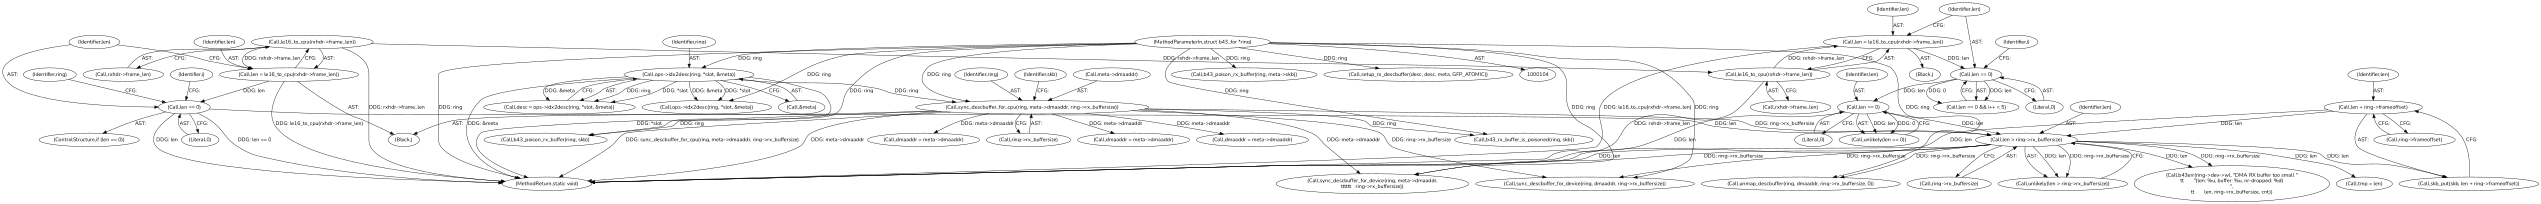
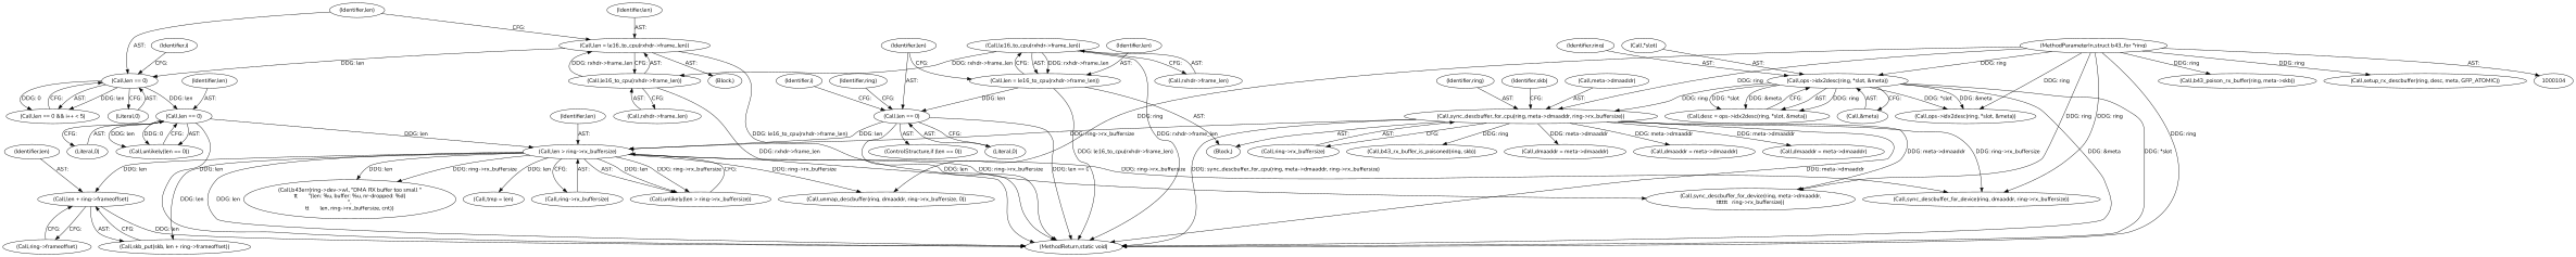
  digraph {
    fontname=Nunito
    node [fontname=Nunito]
    edge [fontname=Nunito]
    n1 [label="(Call,len + ring->frameoffset)"]
    n2 [label="(Call,ring->frameoffset)"]
    n3 [label="(Call,skb_put(skb, len + ring->frameoffset))"]
    n4 [label="(MethodReturn,static void)"]
    n5 [label="(Call,len > ring->rx_buffersize)"]
    n6 [label="(Call,sync_descbuffer_for_device(ring, meta->dmaaddr,\n\t\t\t\t\t\t   ring->rx_buffersize))"]
    n7 [label="(Call,b43err(ring->dev->wl, \"DMA RX buffer too small \"\n\t\t       \"(len: %u, buffer: %u, nr-dropped: %d)\n\",\n\t\t       len, ring->rx_buffersize, cnt))"]
    n8 [label="(Call,tmp = len)"]
    n9 [label="(Call,unmap_descbuffer(ring, dmaaddr, ring->rx_buffersize, 0))"]
    n10 [label="(Call,sync_descbuffer_for_device(ring, dmaaddr, ring->rx_buffersize))"]
    n11 [label="(Call,ring->rx_buffersize)"]
    n12 [label="(Call,unlikely(len > ring->rx_buffersize))"]
    n13 [label="(Call,len == 0)"]
    n14 [label="(Call,unlikely(len == 0))"]
    n15 [label="(Literal,0)"]
    n16 [label="(Call,len == 0)"]
    n17 [label="(Call,len == 0 && i++ < 5)"]
    n18 [label="(Literal,0)"]
    n19 [label="(Call,len = le16_to_cpu(rxhdr->frame_len))"]
    n20 [label="(Call,le16_to_cpu(rxhdr->frame_len))"]
    n21 [label="(Block,)"]
    n22 [label="(Call,rxhdr->frame_len)"]
    n23 [label="(Call,le16_to_cpu(rxhdr->frame_len))"]
    n24 [label="(Call,len = le16_to_cpu(rxhdr->frame_len))"]
    n25 [label="(Call,rxhdr->frame_len)"]
    n26 [label="(Call,len == 0)"]
    n27 [label="(Block,)"]
    n28 [label="(ControlStructure,if (len == 0))"]
    n29 [label="(Literal,0)"]
    n30 [label="(Call,sync_descbuffer_for_cpu(ring, meta->dmaaddr, ring->rx_buffersize))"]
    n31 [label="(Call,ring->rx_buffersize)"]
    n32 [label="(Call,b43_rx_buffer_is_poisoned(ring, skb))"]
    n33 [label="(Call,dmaaddr = meta->dmaaddr)"]
    n34 [label="(Call,dmaaddr = meta->dmaaddr)"]
-   n35 [label="(Call,b43_poison_rx_buffer(ring, skb))"]
    n36 [label="(Call,dmaaddr = meta->dmaaddr)"]
    n37 [label="(Call,ops->idx2desc(ring, *slot, &meta))"]
    n38 [label="(Call,ops->idx2desc(ring, *slot, &meta))"]
    n39 [label="(Call,&meta)"]
    n40 [label="(Call,desc = ops->idx2desc(ring, *slot, &meta))"]
    n41 [label="(MethodParameterIn,struct b43_for *ring)"]
    n42 [label="(Call,b43_poison_rx_buffer(ring, meta->skb))"]
-   n43 [label="(Call,setup_rx_descbuffer(desc, desc, meta, GFP_ATOMIC))"]
+   n43 [label="(Call,setup_rx_descbuffer(ring, desc, meta, GFP_ATOMIC))"]
    1000104
    n45 [label="(Identifier,len)"]
    n46 [label="(Identifier,len)"]
    n47 [label="(Identifier,i)"]
    n48 [label="(Identifier,skb)"]
    n49 [label="(Identifier,len)"]
    n50 [label="(Identifier,len)"]
    n51 [label="(Identifier,len)"]
    n52 [label="(Identifier,len)"]
    n53 [label="(Identifier,ring)"]
    n54 [label="(Call,meta->dmaaddr)"]
    n55 [label="(Identifier,ring)"]
+   n56 [label="(Call,*slot)"]
    n57 [label="(Identifier,len)"]
    n58 [label="(Identifier,ring)"]
    n59 [label="(Identifier,i)"]
    n1 -> n2 [label="CFG: "]
    n1 -> n3 [label="AST: "]
    n1 -> n4 [label="DDG: len"]
    n2 -> n1 [label="CFG: "]
    n3 -> n1 [label="CFG: "]
-   n1 -> n5 [label="DDG: len"]
+   n5 -> n1 [label="DDG: len"]
    n5 -> n3 [label="DDG: len"]
    n5 -> n4 [label="DDG: len"]
    n5 -> n6 [label="DDG: ring->rx_buffersize"]
    n5 -> n7 [label="DDG: len"]
    n5 -> n7 [label="DDG: ring->rx_buffersize"]
    n5 -> n8 [label="DDG: len"]
    n5 -> n9 [label="DDG: ring->rx_buffersize"]
    n5 -> n10 [label="DDG: ring->rx_buffersize"]
    n5 -> n11 [label="CFG: "]
    n5 -> n12 [label="AST: "]
    n5 -> n12 [label="DDG: len"]
    n5 -> n12 [label="DDG: ring->rx_buffersize"]
    n11 -> n5 [label="AST: "]
    n12 -> n5 [label="CFG: "]
    n13 -> n4 [label="DDG: len"]
    n13 -> n5 [label="DDG: len"]
    n13 -> n14 [label="AST: "]
    n13 -> n14 [label="DDG: len"]
    n13 -> n14 [label="DDG: 0"]
    n13 -> n15 [label="CFG: "]
    n14 -> n13 [label="CFG: "]
    n15 -> n13 [label="AST: "]
    n16 -> n13 [label="DDG: len"]
    n16 -> n17 [label="AST: "]
    n16 -> n17 [label="DDG: len"]
    n16 -> n17 [label="DDG: 0"]
    n16 -> n18 [label="CFG: "]
    n17 -> n16 [label="CFG: "]
    n18 -> n16 [label="AST: "]
    n19 -> n4 [label="DDG: le16_to_cpu(rxhdr->frame_len)"]
    n19 -> n16 [label="DDG: len"]
    n19 -> n20 [label="CFG: "]
    n19 -> n21 [label="AST: "]
    n20 -> n4 [label="DDG: rxhdr->frame_len"]
    n20 -> n19 [label="AST: "]
    n20 -> n19 [label="DDG: rxhdr->frame_len"]
    n20 -> n22 [label="CFG: "]
    n22 -> n20 [label="AST: "]
    n23 -> n4 [label="DDG: rxhdr->frame_len"]
    n23 -> n20 [label="DDG: rxhdr->frame_len"]
    n23 -> n24 [label="AST: "]
    n23 -> n24 [label="DDG: rxhdr->frame_len"]
    n23 -> n25 [label="CFG: "]
    n24 -> n4 [label="DDG: le16_to_cpu(rxhdr->frame_len)"]
    n24 -> n23 [label="CFG: "]
    n24 -> n26 [label="DDG: len"]
    n24 -> n27 [label="AST: "]
    n25 -> n23 [label="AST: "]
    n26 -> n4 [label="DDG: len"]
    n26 -> n4 [label="DDG: len == 0"]
    n26 -> n5 [label="DDG: len"]
    n26 -> n28 [label="AST: "]
    n26 -> n29 [label="CFG: "]
    n29 -> n26 [label="AST: "]
    n30 -> n4 [label="DDG: sync_descbuffer_for_cpu(ring, meta->dmaaddr, ring->rx_buffersize)"]
    n30 -> n4 [label="DDG: meta->dmaaddr"]
    n30 -> n5 [label="DDG: ring->rx_buffersize"]
    n30 -> n6 [label="DDG: meta->dmaaddr"]
    n30 -> n10 [label="DDG: ring->rx_buffersize"]
    n30 -> n27 [label="AST: "]
    n30 -> n31 [label="CFG: "]
    n30 -> n32 [label="DDG: ring"]
    n30 -> n33 [label="DDG: meta->dmaaddr"]
    n30 -> n34 [label="DDG: meta->dmaaddr"]
-   n30 -> n35 [label="DDG: ring"]
    n30 -> n36 [label="DDG: meta->dmaaddr"]
    n31 -> n30 [label="AST: "]
    n37 -> n4 [label="DDG: *slot"]
    n37 -> n4 [label="DDG: &meta"]
    n37 -> n30 [label="DDG: ring"]
    n37 -> n38 [label="DDG: *slot"]
    n37 -> n38 [label="DDG: &meta"]
    n37 -> n39 [label="CFG: "]
    n37 -> n40 [label="AST: "]
    n37 -> n40 [label="DDG: ring"]
    n37 -> n40 [label="DDG: *slot"]
    n37 -> n40 [label="DDG: &meta"]
    n39 -> n37 [label="AST: "]
    n40 -> n37 [label="CFG: "]
    n41 -> n4 [label="DDG: ring"]
    n41 -> n6 [label="DDG: ring"]
    n41 -> n9 [label="DDG: ring"]
    n41 -> n10 [label="DDG: ring"]
    n41 -> n30 [label="DDG: ring"]
-   n41 -> n32 [label="DDG: ring"]
-   n41 -> n35 [label="DDG: ring"]
    n41 -> n37 [label="DDG: ring"]
    n41 -> n38 [label="DDG: ring"]
    n41 -> n42 [label="DDG: ring"]
    n41 -> n43 [label="DDG: ring"]
    n41 -> 1000104 [label="AST: "]
    n45 -> n24 [label="CFG: "]
    n45 -> n26 [label="AST: "]
    n46 -> n1 [label="AST: "]
    n47 -> n26 [label="CFG: "]
    n48 -> n30 [label="CFG: "]
    n49 -> n13 [label="AST: "]
    n50 -> n19 [label="AST: "]
    n51 -> n16 [label="AST: "]
    n51 -> n19 [label="CFG: "]
    n52 -> n24 [label="AST: "]
    n53 -> n37 [label="AST: "]
    n54 -> n30 [label="AST: "]
    n55 -> n26 [label="CFG: "]
+   n56 -> n37 [label="AST: "]
    n57 -> n5 [label="AST: "]
    n58 -> n30 [label="AST: "]
    n59 -> n16 [label="CFG: "]
  }
